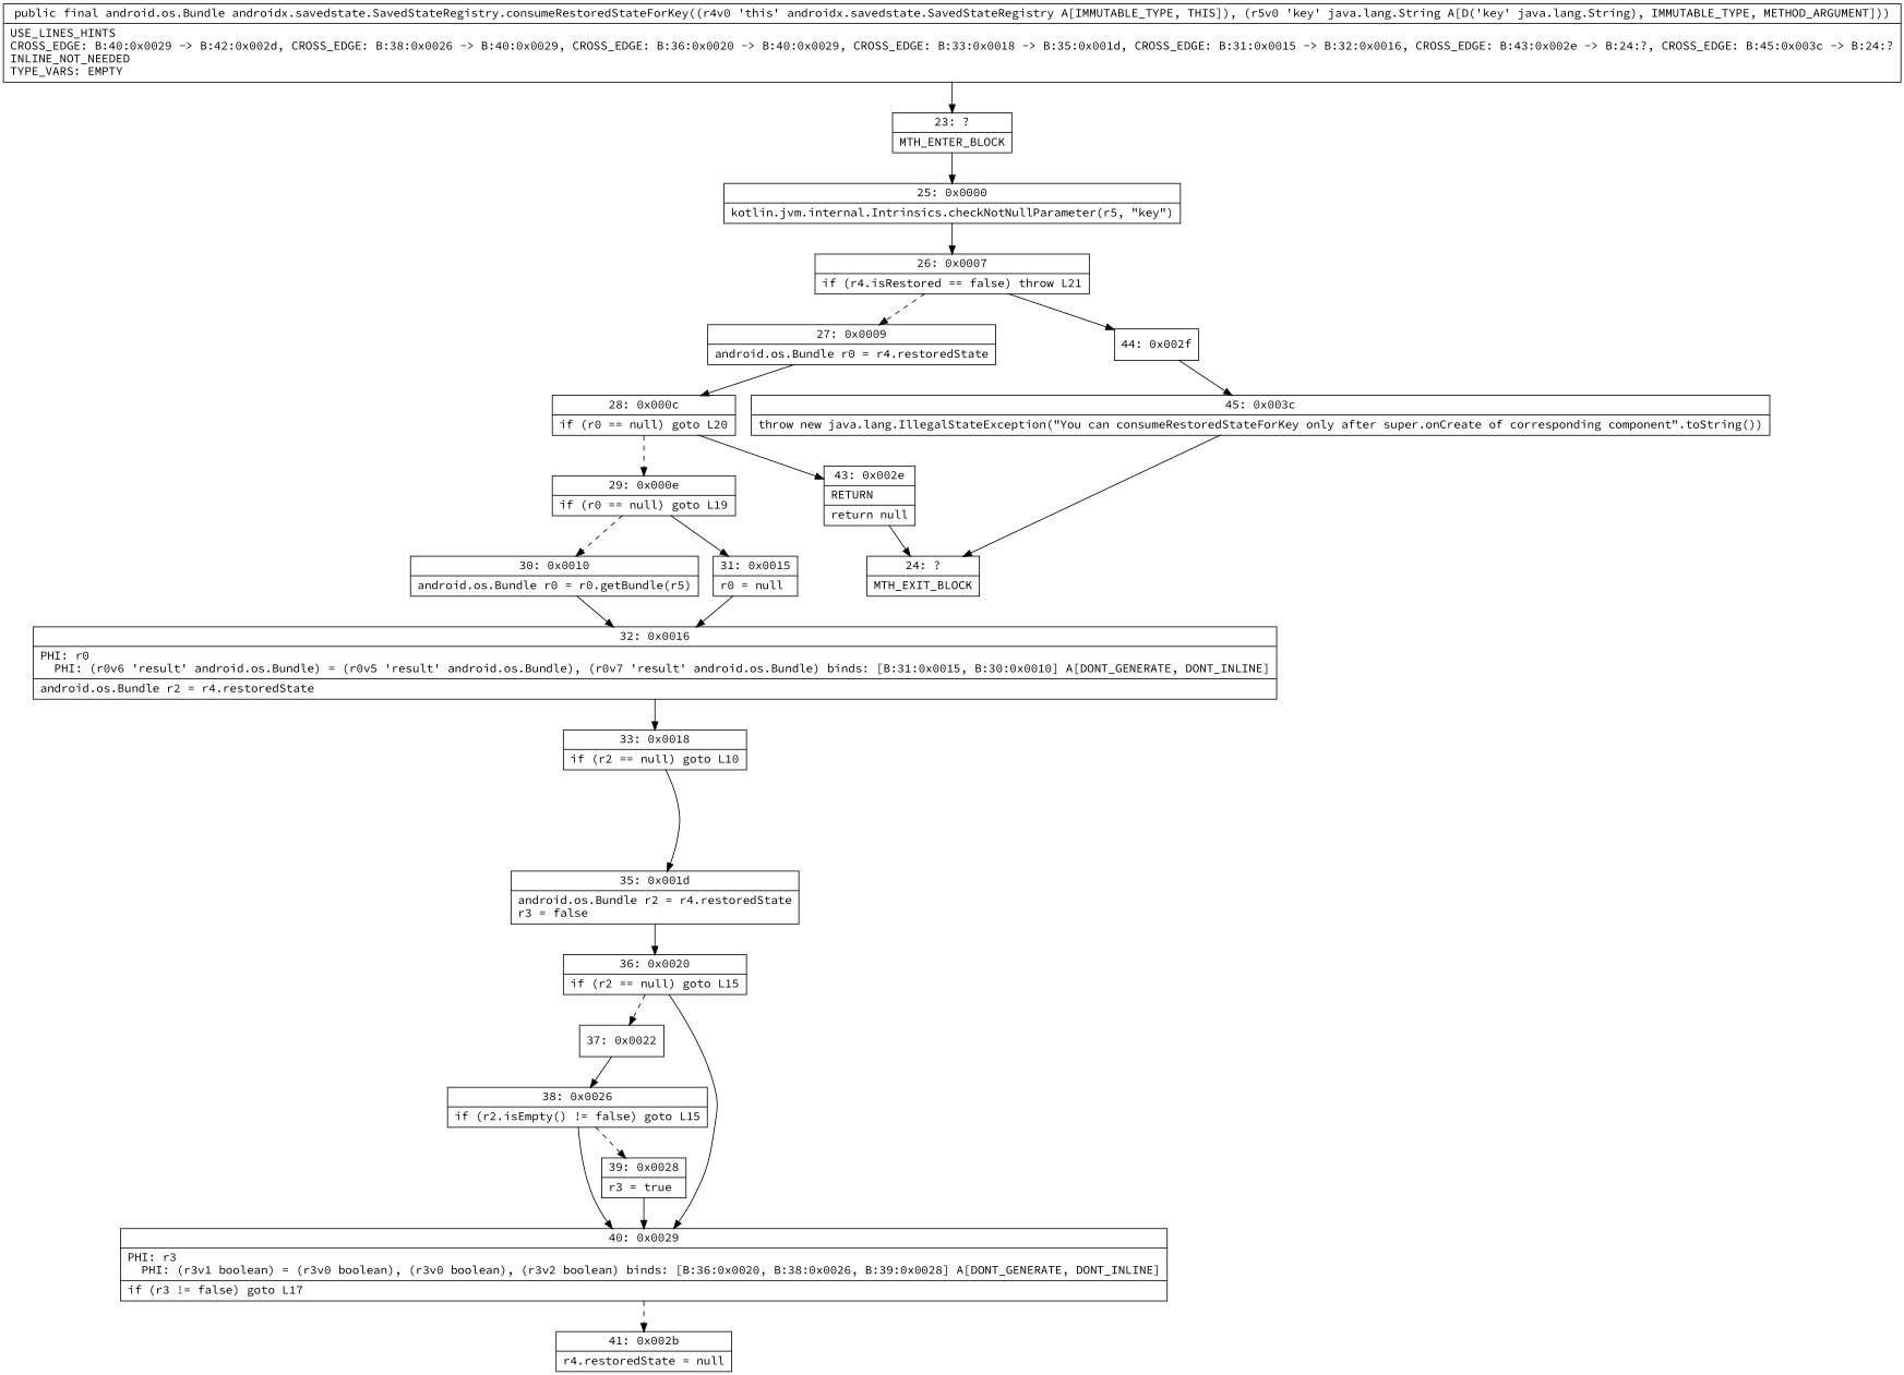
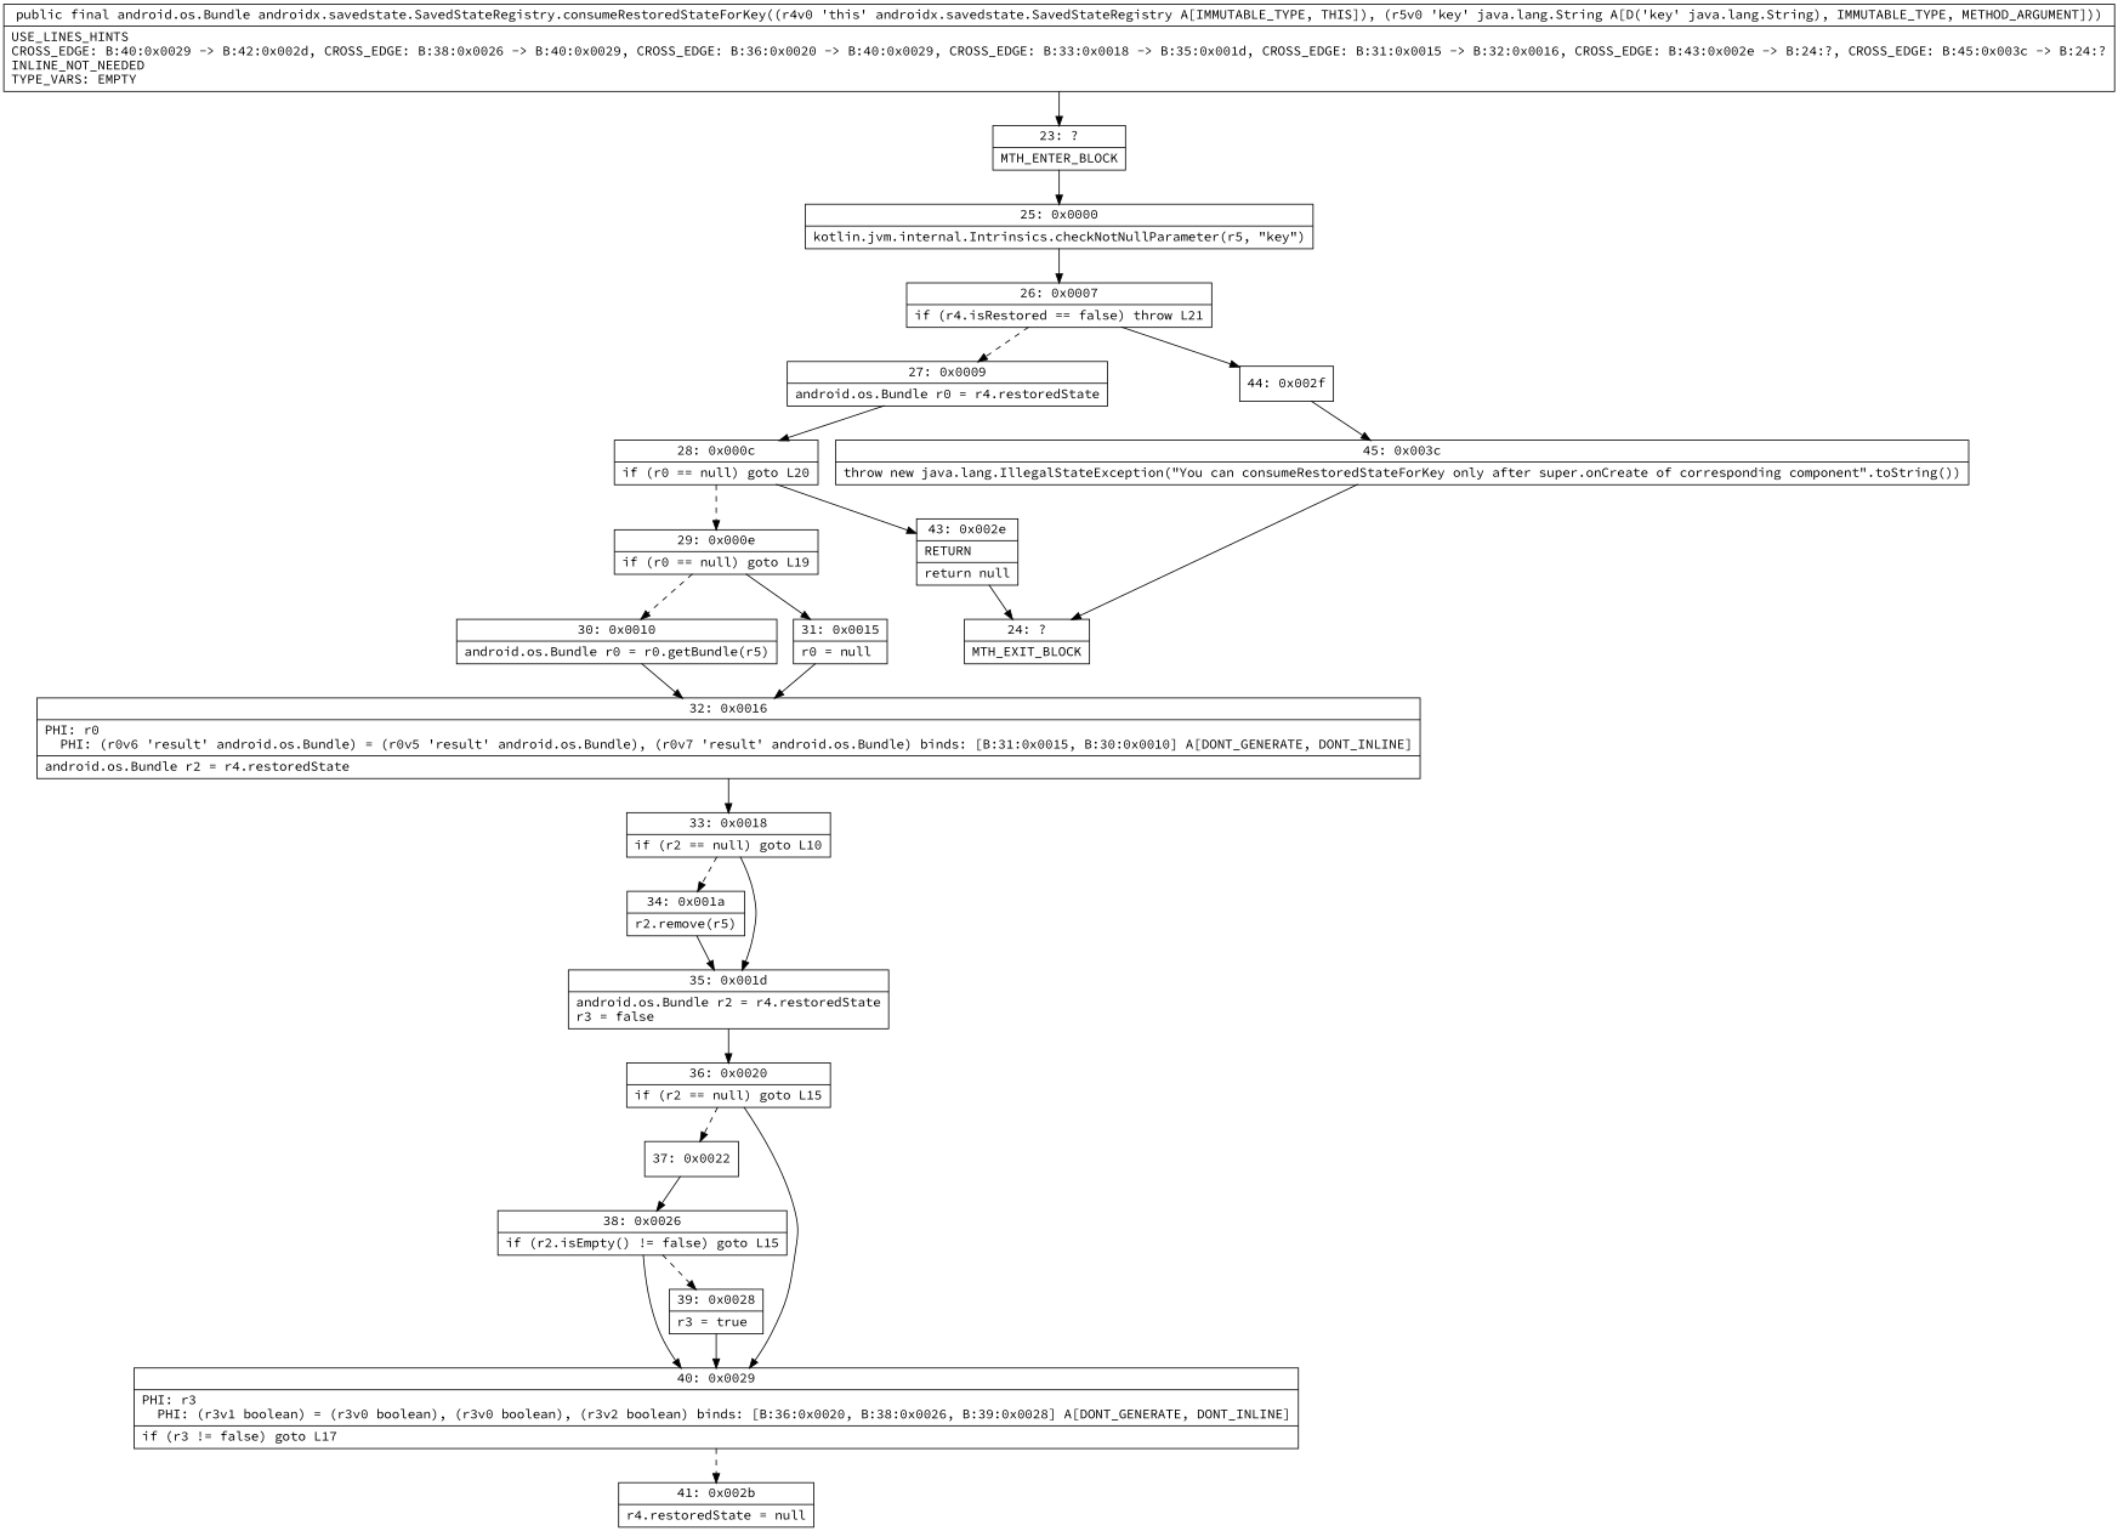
  digraph {
    fontname="Source Code Pro"
    node [fontname="Source Code Pro" shape=record]
    edge [fontname="Source Code Pro"]
    n1 [label="{23\:\ ?|MTH_ENTER_BLOCK\l}"]
    n2 [label="{25\:\ 0x0000|kotlin.jvm.internal.Intrinsics.checkNotNullParameter(r5, \"key\")\l}"]
    n3 [label="{26\:\ 0x0007|if (r4.isRestored == false) throw L21\l}"]
    n4 [label="{27\:\ 0x0009|android.os.Bundle r0 = r4.restoredState\l}"]
    n5 [label="{44\:\ 0x002f}"]
    n6 [label="{28\:\ 0x000c|if (r0 == null) goto L20\l}"]
    n7 [label="{45\:\ 0x003c|throw new java.lang.IllegalStateException(\"You can consumeRestoredStateForKey only after super.onCreate of corresponding component\".toString())\l}"]
    n8 [label="{29\:\ 0x000e|if (r0 == null) goto L19\l}"]
    n9 [label="{43\:\ 0x002e|RETURN\l|return null\l}"]
    n10 [label="{30\:\ 0x0010|android.os.Bundle r0 = r0.getBundle(r5)\l}"]
    n11 [label="{31\:\ 0x0015|r0 = null\l}"]
    n12 [label="{24\:\ ?|MTH_EXIT_BLOCK\l}"]
    n13 [label="{32\:\ 0x0016|PHI: r0 \l  PHI: (r0v6 'result' android.os.Bundle) = (r0v5 'result' android.os.Bundle), (r0v7 'result' android.os.Bundle) binds: [B:31:0x0015, B:30:0x0010] A[DONT_GENERATE, DONT_INLINE]\l|android.os.Bundle r2 = r4.restoredState\l}"]
    n14 [label="{33\:\ 0x0018|if (r2 == null) goto L10\l}"]
+   n15 [label="{34\:\ 0x001a|r2.remove(r5)\l}"]
    n16 [label="{35\:\ 0x001d|android.os.Bundle r2 = r4.restoredState\lr3 = false\l}"]
    n17 [label="{36\:\ 0x0020|if (r2 == null) goto L15\l}"]
    n18 [label="{37\:\ 0x0022}"]
    n19 [label="{40\:\ 0x0029|PHI: r3 \l  PHI: (r3v1 boolean) = (r3v0 boolean), (r3v0 boolean), (r3v2 boolean) binds: [B:36:0x0020, B:38:0x0026, B:39:0x0028] A[DONT_GENERATE, DONT_INLINE]\l|if (r3 != false) goto L17\l}"]
    n20 [label="{38\:\ 0x0026|if (r2.isEmpty() != false) goto L15\l}"]
    n21 [label="{41\:\ 0x002b|r4.restoredState = null\l}"]
    n22 [label="{39\:\ 0x0028|r3 = true\l}"]
    n23 [label="{public final android.os.Bundle androidx.savedstate.SavedStateRegistry.consumeRestoredStateForKey((r4v0 'this' androidx.savedstate.SavedStateRegistry A[IMMUTABLE_TYPE, THIS]), (r5v0 'key' java.lang.String A[D('key' java.lang.String), IMMUTABLE_TYPE, METHOD_ARGUMENT]))  | USE_LINES_HINTS\lCROSS_EDGE: B:40:0x0029 \-\> B:42:0x002d, CROSS_EDGE: B:38:0x0026 \-\> B:40:0x0029, CROSS_EDGE: B:36:0x0020 \-\> B:40:0x0029, CROSS_EDGE: B:33:0x0018 \-\> B:35:0x001d, CROSS_EDGE: B:31:0x0015 \-\> B:32:0x0016, CROSS_EDGE: B:43:0x002e \-\> B:24:?, CROSS_EDGE: B:45:0x003c \-\> B:24:?\lINLINE_NOT_NEEDED\lTYPE_VARS: EMPTY\l}"]
    n1 -> n2
    n2 -> n3
    n3 -> n4 [style=dashed]
    n3 -> n5
    n4 -> n6
    n5 -> n7
    n6 -> n8 [style=dashed]
    n6 -> n9
    n7 -> n12
    n8 -> n10 [style=dashed]
    n8 -> n11
    n9 -> n12
    n10 -> n13
    n11 -> n13
    n13 -> n14
+   n14 -> n15 [style=dashed]
    n14 -> n16
+   n15 -> n16
    n16 -> n17
    n17 -> n18 [style=dashed]
    n17 -> n19
    n18 -> n20
    n19 -> n21 [style=dashed]
    n20 -> n19
    n20 -> n22 [style=dashed]
    n22 -> n19
    n23 -> n1
  }
